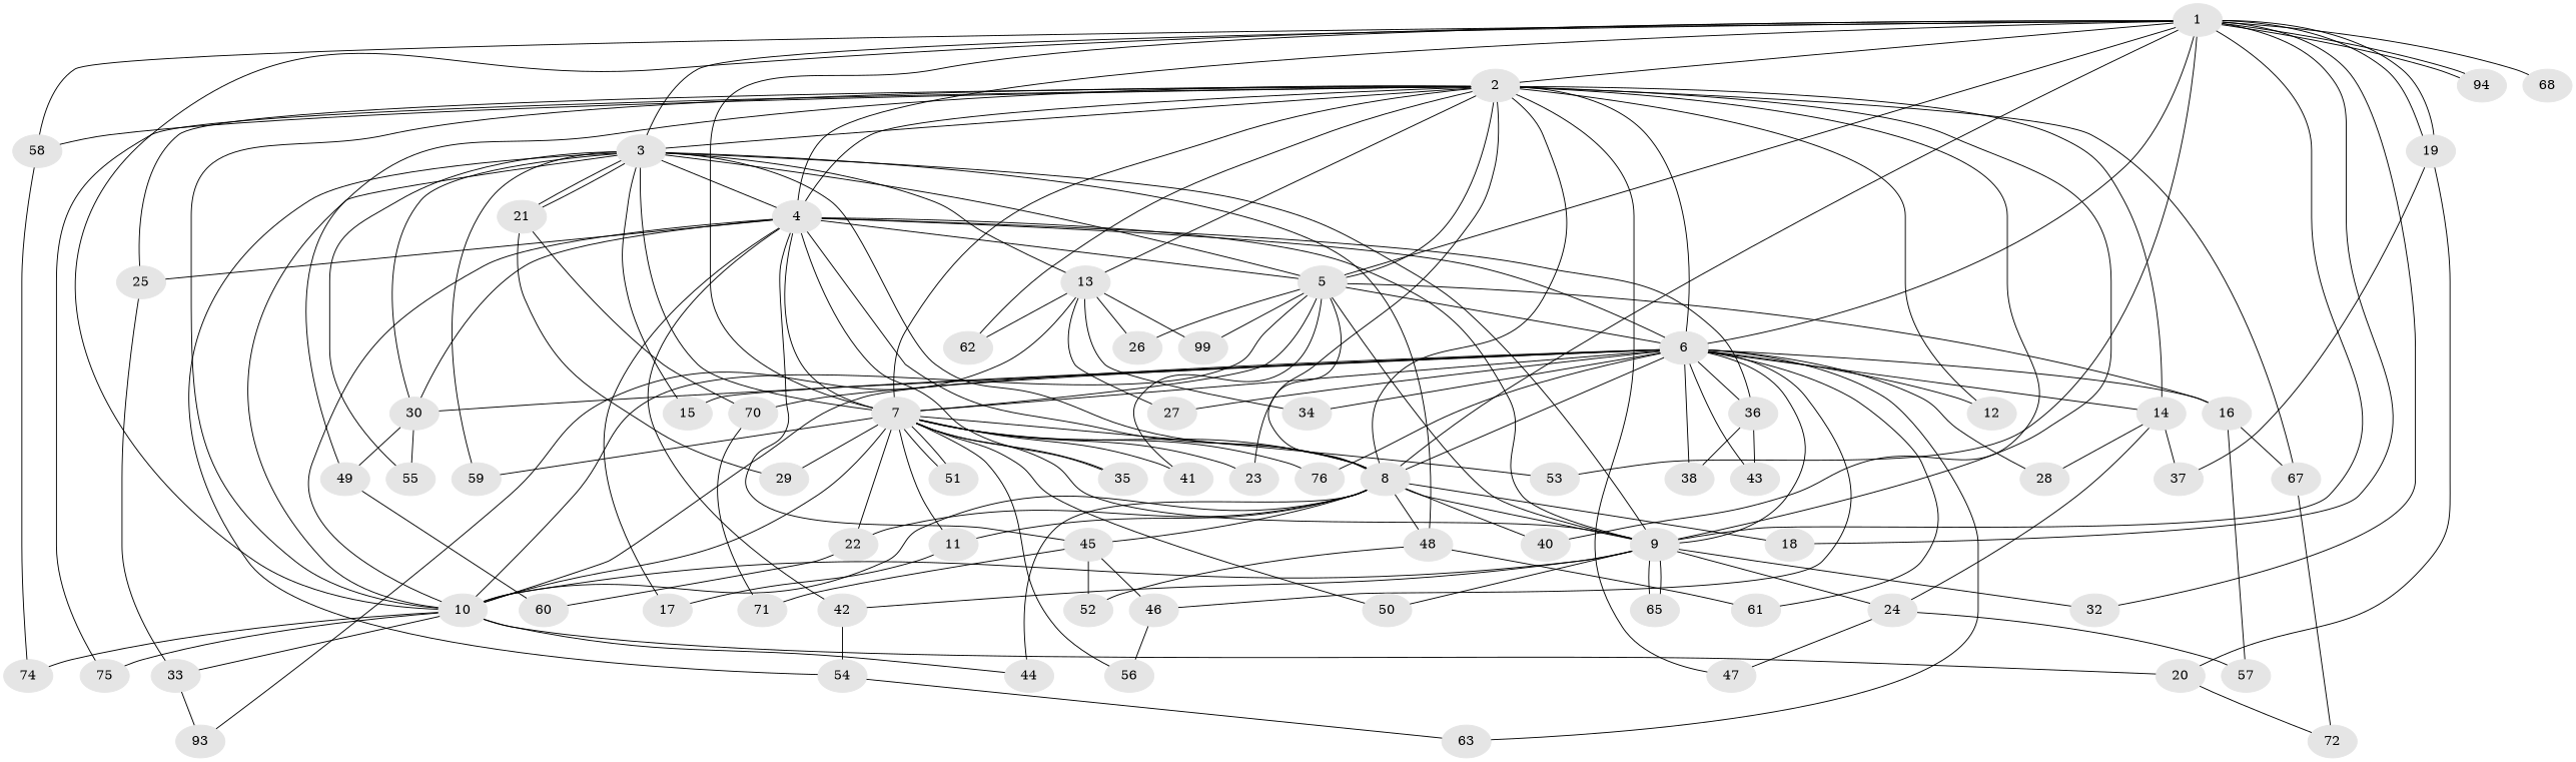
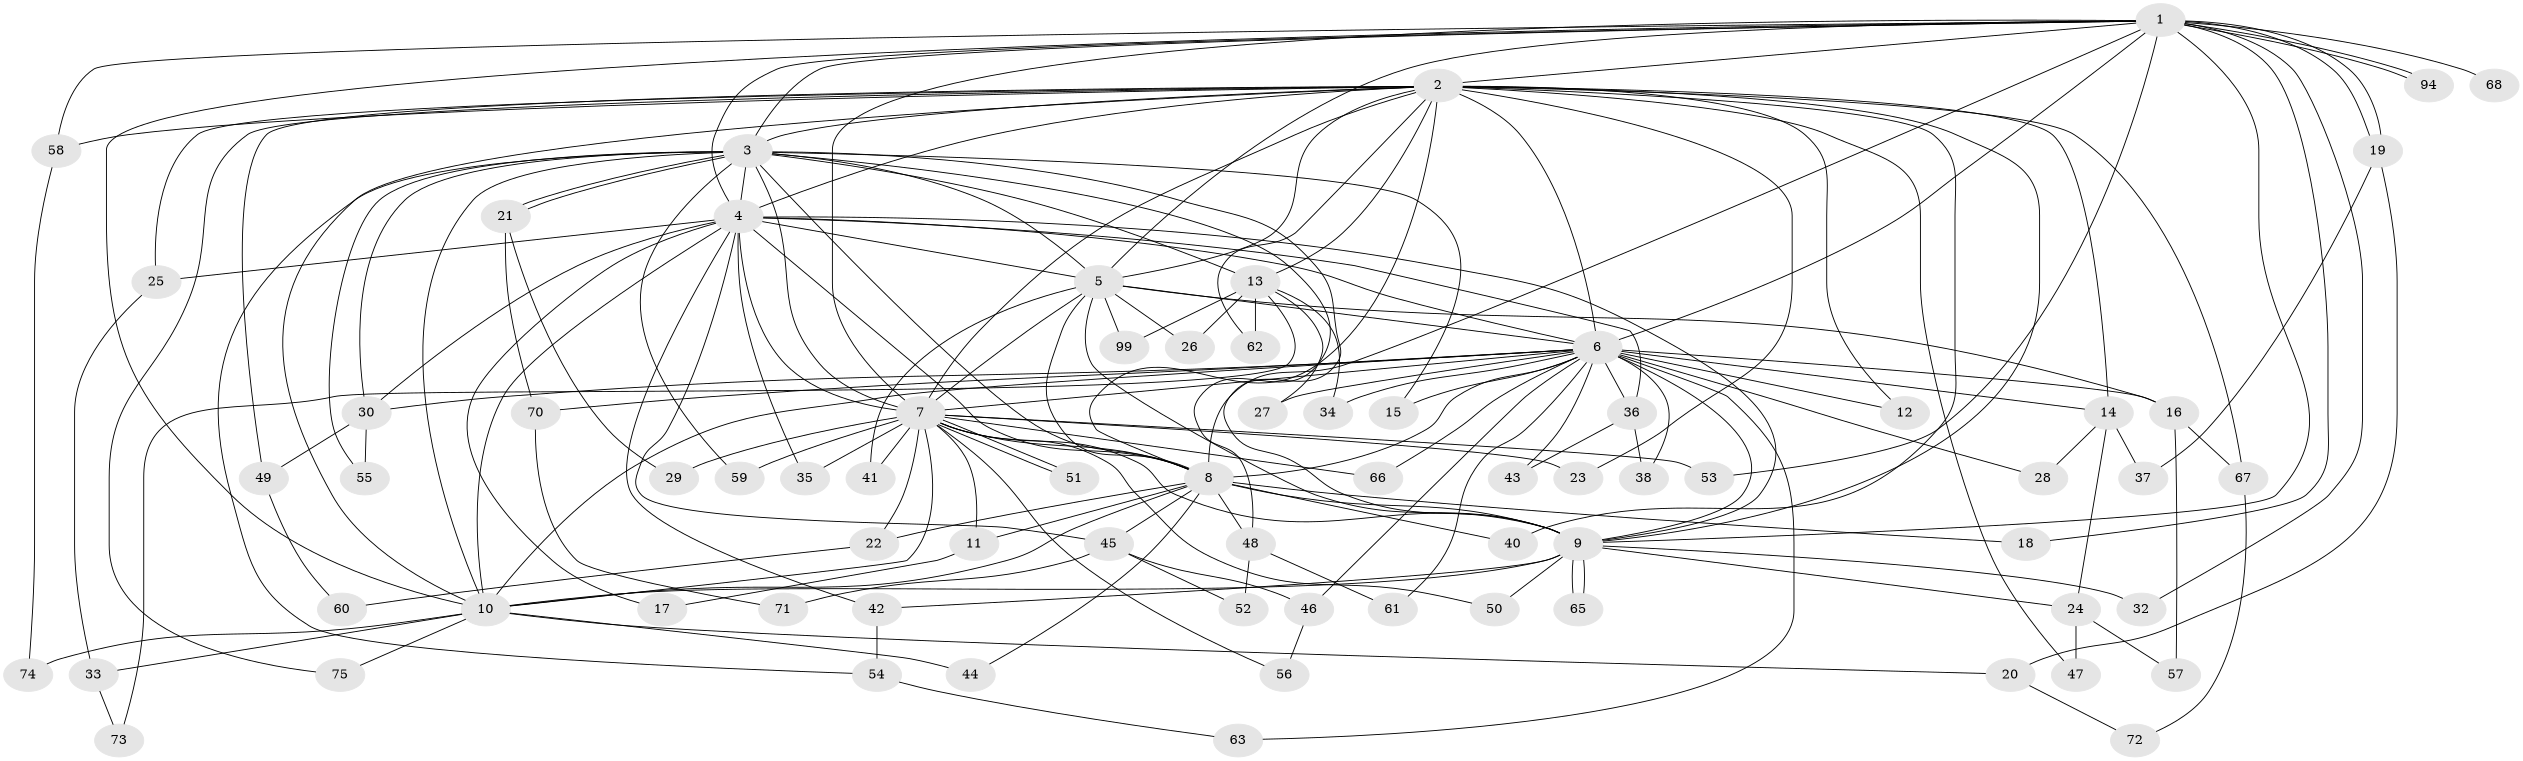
  graph {
    node [color=gray90 style=filled]
    1
    2
    3
    4
    5
    6
    7
    8
    9
    10
    18
    19
    32
    53
    58
    n16 [label=94]
    68
    12
    13
    14
    23
    25
    40
    47
    49
    62
    67
    75
    15
    21
    48
    54
    55
    59
    30
    17
    35
    36
    42
    45
    16
    26
    n43 [label=99]
    41
    27
    28
    34
    38
    43
    46
    61
    63
-   66 [label=76]
+   66
    70
    11
    22
    29
    50
    51
    56
    44
    24
    65
    20
    33
    74
    37
-   73 [label=93]
+   73
    60
    72
    52
    71
    57
    1 -- 2
    1 -- 3
    1 -- 4
    1 -- 5
    1 -- 6
    1 -- 7
    1 -- 8
    1 -- 9
    1 -- 10
    1 -- 18
    1 -- 19
    1 -- 19
    1 -- 32
    1 -- 53
    1 -- 58
    1 -- n16
    1 -- n16
    1 -- 68
    2 -- 3
    2 -- 4
    2 -- 5
    2 -- 6
    2 -- 7
    2 -- 8
    2 -- 9
    2 -- 10
    2 -- 58
    2 -- 12
    2 -- 13
    2 -- 14
    2 -- 23
    2 -- 25
    2 -- 40
    2 -- 47
    2 -- 49
    2 -- 62
    2 -- 67
    2 -- 75
    3 -- 4
    3 -- 5
    3 -- 7
    3 -- 8
    3 -- 9
    3 -- 10
    3 -- 13
    3 -- 15
    3 -- 21
    3 -- 21
    3 -- 48
    3 -- 54
    3 -- 55
    3 -- 59
    3 -- 30
    4 -- 5
    4 -- 6
    4 -- 7
    4 -- 8
    4 -- 9
    4 -- 10
    4 -- 25
    4 -- 30
    4 -- 17
    4 -- 35
    4 -- 36
    4 -- 42
    4 -- 45
    5 -- 6
    5 -- 7
    5 -- 8
    5 -- 9
-   5 -- 10
    5 -- 16
    5 -- 26
    5 -- n43
    5 -- 41
    6 -- 7
    6 -- 8
    6 -- 9
    6 -- 10
    6 -- 12
    6 -- 14
    6 -- 15
    6 -- 30
    6 -- 36
    6 -- 16
    6 -- 27
    6 -- 28
    6 -- 34
    6 -- 38
    6 -- 43
    6 -- 46
    6 -- 61
    6 -- 63
    6 -- 66
    6 -- 70
    7 -- 8
    7 -- 9
    7 -- 10
    7 -- 53
    7 -- 23
    7 -- 59
    7 -- 35
    7 -- 41
    7 -- 66
    7 -- 11
    7 -- 22
    7 -- 29
    7 -- 50
    7 -- 51
    7 -- 51
    7 -- 56
    8 -- 9
    8 -- 10
    8 -- 18
    8 -- 40
    8 -- 48
    8 -- 45
    8 -- 11
    8 -- 22
    8 -- 44
    9 -- 10
    9 -- 32
    9 -- 42
    9 -- 50
    9 -- 24
    9 -- 65
    9 -- 65
    10 -- 75
    10 -- 44
    10 -- 20
    10 -- 33
    10 -- 74
    19 -- 20
    19 -- 37
    58 -- 74
    13 -- 62
    13 -- 26
    13 -- n43
    13 -- 27
    13 -- 34
    13 -- 73
    14 -- 28
    14 -- 24
    14 -- 37
    25 -- 33
    49 -- 60
    67 -- 72
    21 -- 70
    21 -- 29
    48 -- 61
    48 -- 52
    54 -- 63
    30 -- 49
    30 -- 55
    36 -- 38
    36 -- 43
    42 -- 54
    45 -- 46
    45 -- 52
    45 -- 71
    16 -- 67
    16 -- 57
    46 -- 56
    70 -- 71
    11 -- 17
    22 -- 60
    24 -- 47
    24 -- 57
    20 -- 72
    33 -- 73
  }
